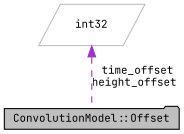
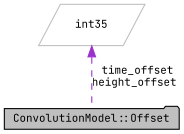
  digraph {
    fontname="JetBrains Mono"
    node [fontname="JetBrains Mono" fontsize=10 style=filled]
    n1 [color=black fillcolor=grey75 fontcolor=black height=0.2 label="ConvolutionModel::Offset" shape=folder width=0.4]
-   n2 [color=grey75 fillcolor=white height=0.2 label=int32 shape=parallelogram width=0.4]
+   n2 [color=grey75 fillcolor=white height=0.2 label=int35 shape=parallelogram width=0.4]
    n2 -> n1 [color=darkorchid3 dir=back fontname="JetBrains Mono" fontsize=10 label=" time_offset\nheight_offset" labelfontname=Helvetica labelfontsize=10 style=dashed]
  }
